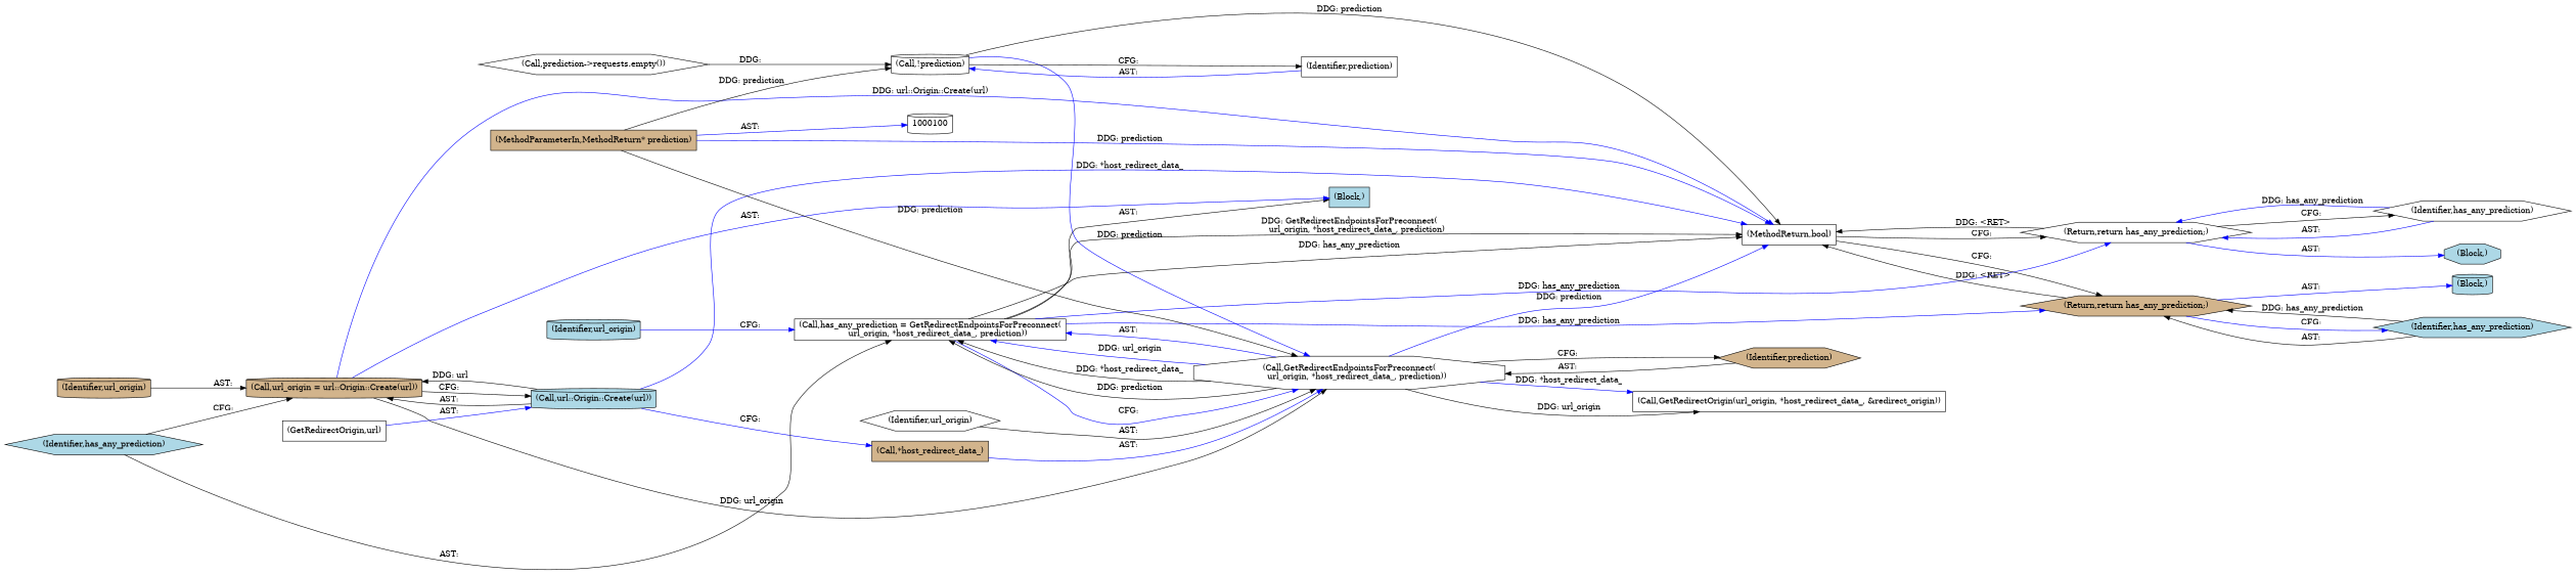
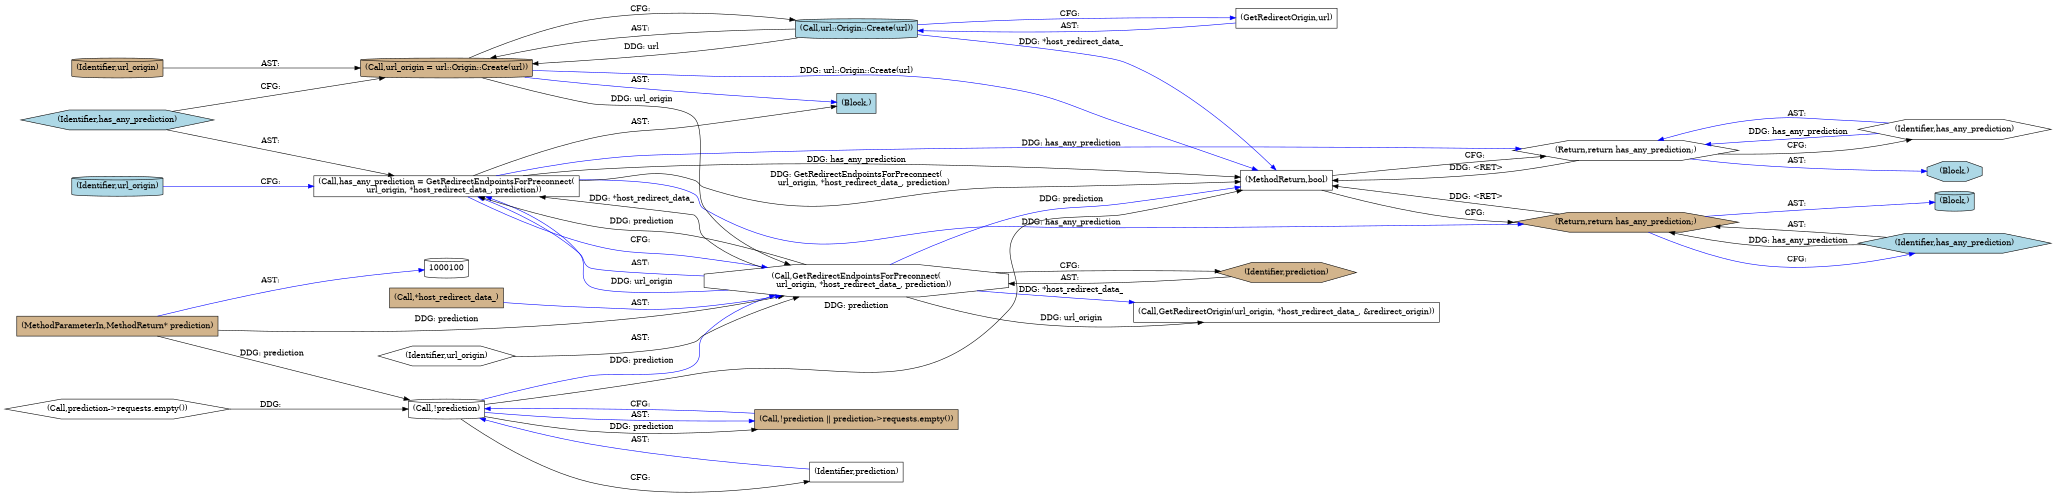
  digraph {
    rankdir=LR
    node [fillcolor=white shape=box style=filled]
    edge [color=black]
    n1 [label="(Call,has_any_prediction = GetRedirectEndpointsForPreconnect(\n      url_origin, *host_redirect_data_, prediction))"]
    n2 [label="(Call,GetRedirectEndpointsForPreconnect(\n      url_origin, *host_redirect_data_, prediction))" shape=octagon]
    n3 [label="(Return,return has_any_prediction;)" shape=hexagon]
    n4 [fillcolor=tan label="(Return,return has_any_prediction;)" shape=hexagon]
    n5 [label="(MethodReturn,bool)"]
    n6 [fillcolor=lightblue label="(Block,)"]
    n7 [label="(Call,GetRedirectOrigin(url_origin, *host_redirect_data_, &redirect_origin))"]
    n8 [fillcolor=tan label="(Identifier,prediction)" shape=hexagon]
    n9 [label="(Identifier,has_any_prediction)" shape=hexagon]
    n10 [fillcolor=lightblue label="(Block,)" shape=octagon]
    n11 [fillcolor=lightblue label="(Block,)" shape=cylinder]
    n12 [fillcolor=lightblue label="(Identifier,has_any_prediction)" shape=hexagon]
    n13 [fillcolor=tan label="(Call,url_origin = url::Origin::Create(url))" shape=cylinder]
    n14 [fillcolor=lightblue label="(Call,url::Origin::Create(url))" shape=cylinder]
    n15 [label="(GetRedirectOrigin,url)"]
    1000100 [shape=cylinder]
    n17 [label="(Call,!prediction)" shape=cylinder]
+   n18 [fillcolor=tan label="(Call,!prediction || prediction->requests.empty())"]
    n19 [label="(Identifier,prediction)"]
    n20 [fillcolor=tan label="(MethodParameterIn,MethodReturn* prediction)"]
    n21 [label="(Identifier,url_origin)" shape=hexagon]
    n22 [fillcolor=tan label="(Identifier,url_origin)" shape=cylinder]
    n23 [fillcolor=lightblue label="(Identifier,has_any_prediction)" shape=hexagon]
    n24 [fillcolor=tan label="(Call,*host_redirect_data_)"]
    n25 [fillcolor=lightblue label="(Identifier,url_origin)" shape=cylinder]
    n26 [label="(Call,prediction->requests.empty())" shape=hexagon]
    n1 -> n2 [color=blue label="CFG: "]
    n1 -> n3 [color=blue label="DDG: has_any_prediction"]
    n1 -> n4 [color=blue label="DDG: has_any_prediction"]
    n1 -> n5 [label="DDG: GetRedirectEndpointsForPreconnect(\n      url_origin, *host_redirect_data_, prediction)"]
    n1 -> n5 [label="DDG: has_any_prediction"]
    n1 -> n6 [label="AST: "]
    n2 -> n1 [color=blue label="AST: "]
    n2 -> n1 [color=blue label="DDG: url_origin"]
    n2 -> n1 [label="DDG: *host_redirect_data_"]
    n2 -> n1 [label="DDG: prediction"]
    n2 -> n5 [color=blue label="DDG: prediction"]
    n2 -> n7 [label="DDG: url_origin"]
    n2 -> n7 [color=blue label="DDG: *host_redirect_data_"]
    n2 -> n8 [label="CFG: "]
    n3 -> n5 [label="DDG: <RET>"]
    n3 -> n9 [label="CFG: "]
    n3 -> n10 [color=blue label="AST: "]
    n4 -> n5 [label="DDG: <RET>"]
    n4 -> n11 [color=blue label="AST: "]
    n4 -> n12 [color=blue label="CFG: "]
    n5 -> n3 [label="CFG: "]
    n5 -> n4 [label="CFG: "]
    n8 -> n2 [label="AST: "]
    n9 -> n3 [color=blue label="AST: "]
    n9 -> n3 [color=blue label="DDG: has_any_prediction"]
    n12 -> n4 [label="AST: "]
    n12 -> n4 [label="DDG: has_any_prediction"]
    n13 -> n2 [label="DDG: url_origin"]
    n13 -> n5 [color=blue label="DDG: url::Origin::Create(url)"]
    n13 -> n6 [color=blue label="AST: "]
    n13 -> n14 [label="CFG: "]
    n14 -> n5 [color=blue label="DDG: *host_redirect_data_"]
    n14 -> n13 [label="AST: "]
    n14 -> n13 [label="DDG: url"]
-   n14 -> n24 [color=blue label="CFG: "]
+   n14 -> n15 [color=blue label="CFG: "]
    n15 -> n14 [color=blue label="AST: "]
    n17 -> n2 [color=blue label="DDG: prediction"]
    n17 -> n5 [label="DDG: prediction"]
+   n17 -> n18 [color=blue label="AST: "]
+   n17 -> n18 [label="DDG: prediction"]
    n17 -> n19 [label="CFG: "]
+   n18 -> n17 [color=blue label="CFG: "]
    n19 -> n17 [color=blue label="AST: "]
    n20 -> n2 [label="DDG: prediction"]
-   n20 -> n5 [color=blue label="DDG: prediction"]
    n20 -> 1000100 [color=blue label="AST: "]
    n20 -> n17 [label="DDG: prediction"]
    n21 -> n2 [label="AST: "]
    n22 -> n13 [label="AST: "]
    n23 -> n1 [label="AST: "]
    n23 -> n13 [label="CFG: "]
    n24 -> n2 [color=blue label="AST: "]
    n25 -> n1 [color=blue label="CFG: "]
    n26 -> n17 [label="DDG: "]
  }
